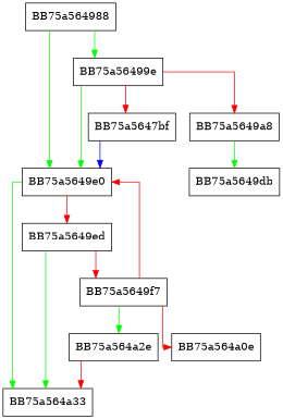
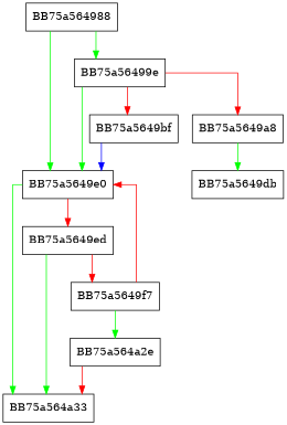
  digraph {
    splines=ortho
    node [shape=box]
    edge [color=green]
    BB75a564988
    BB75a5649e0
    BB75a56499e
    BB75a564a33
    BB75a5649ed
    BB75a5649a8
-   BB75a5649bf [label=BB75a5647bf]
+   BB75a5649bf
    BB75a5649f7
    BB75a5649db
    BB75a564a2e
-   BB75a564a0e
    BB75a564988 -> BB75a5649e0
    BB75a564988 -> BB75a56499e
    BB75a5649e0 -> BB75a564a33
    BB75a5649e0 -> BB75a5649ed [color=red]
    BB75a56499e -> BB75a5649e0
    BB75a56499e -> BB75a5649a8 [color=red]
    BB75a56499e -> BB75a5649bf [color=red]
    BB75a5649ed -> BB75a564a33
    BB75a5649ed -> BB75a5649f7 [color=red]
    BB75a5649a8 -> BB75a5649db
    BB75a5649bf -> BB75a5649e0 [color=blue]
    BB75a5649f7 -> BB75a5649e0 [color=red]
    BB75a5649f7 -> BB75a564a2e
-   BB75a5649f7 -> BB75a564a0e [color=red]
    BB75a564a2e -> BB75a564a33 [color=red]
  }
